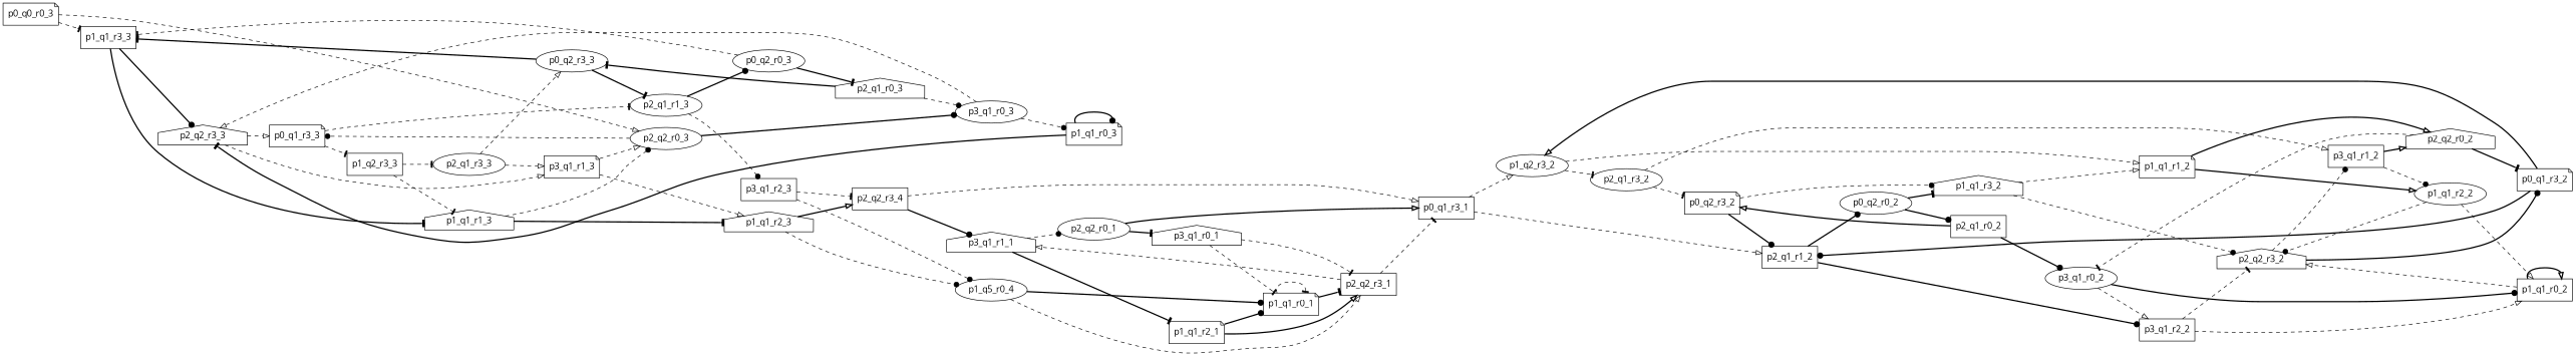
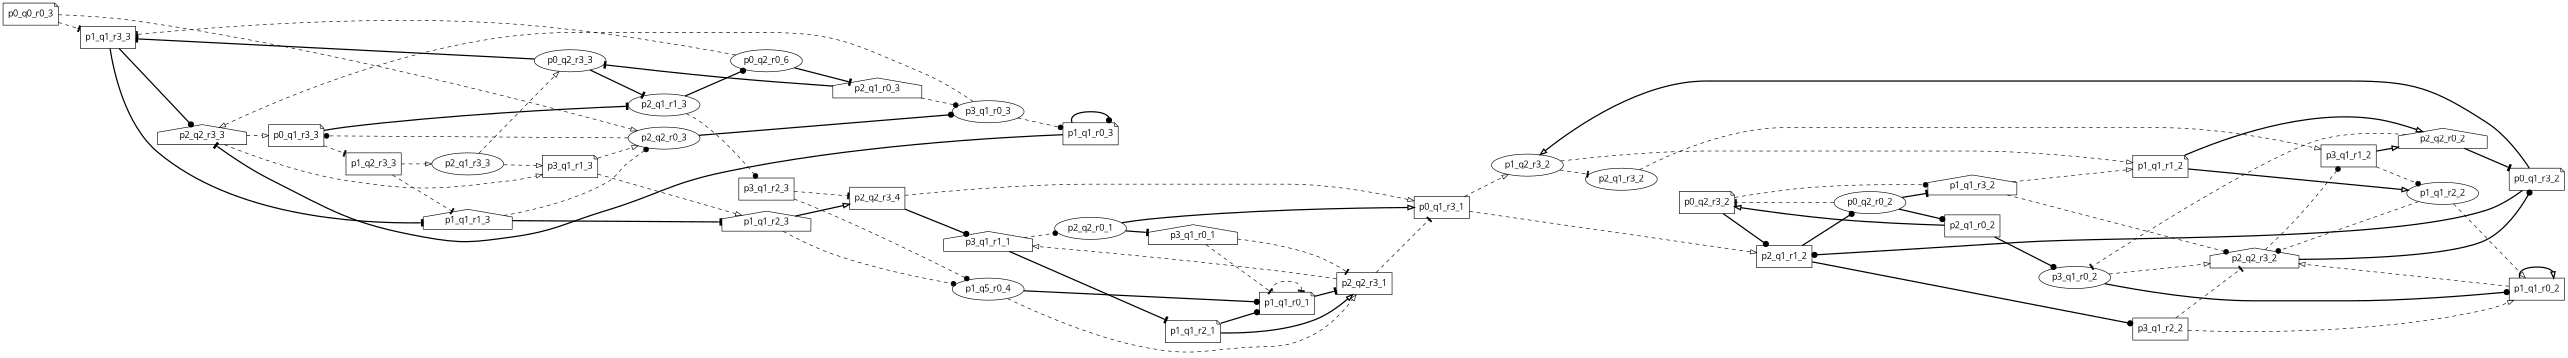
  digraph {
    fontname="Open Sans"
    rankdir=LR
    node [fontname="Open Sans" shape=ellipse]
    edge [arrowhead=onormal fontname="Open Sans" style=dashed]
    p0_q0_r0_3 [shape=note]
    p1_q1_r3_3 [shape=box]
    p2_q2_r0_3
    p2_q2_r3_3 [shape=house]
    p1_q1_r1_3 [shape=house]
    p0_q1_r3_3 [shape=note]
    p3_q1_r0_3
    p3_q1_r1_3 [shape=note]
    p1_q1_r2_3 [shape=house]
    p1_q2_r3_3 [shape=box]
    p2_q1_r1_3
    p1_q1_r0_3 [shape=note]
    p2_q2_r3_4 [shape=box]
    n14 [label=p1_q5_r0_4]
    p2_q1_r3_3
-   p0_q2_r0_3
+   p0_q2_r0_3 [label=p0_q2_r0_6]
    p3_q1_r2_3 [shape=box]
    p0_q1_r3_1 [shape=box]
    p3_q1_r1_1 [shape=house]
    p2_q2_r3_1 [shape=box]
    p1_q1_r0_1 [shape=note]
    p0_q2_r3_3
    p2_q1_r0_3 [shape=house]
    p1_q2_r3_2
    p2_q1_r1_2 [shape=box]
    p2_q2_r0_1
    p1_q1_r2_1 [shape=note]
    p2_q1_r3_2
    p1_q1_r1_2 [shape=note]
    p0_q2_r0_2
    p3_q1_r2_2 [shape=box]
    p3_q1_r0_1 [shape=house]
    p0_q2_r3_2 [shape=note]
    p3_q1_r1_2 [shape=box]
    p2_q2_r0_2 [shape=house]
    p1_q1_r2_2
    p1_q1_r3_2 [shape=house]
    p2_q1_r0_2 [shape=box]
    p2_q2_r3_2 [shape=house]
    p1_q1_r0_2 [shape=box]
    p0_q1_r3_2 [shape=note]
    p3_q1_r0_2
    p0_q0_r0_3 -> p1_q1_r3_3 [arrowhead=tee]
    p0_q0_r0_3 -> p2_q2_r0_3
    p1_q1_r3_3 -> p2_q2_r3_3 [arrowhead=dot style=bold]
    p1_q1_r3_3 -> p1_q1_r1_3 [arrowhead=tee style=bold]
    p2_q2_r0_3 -> p0_q1_r3_3 [arrowhead=dot]
    p2_q2_r0_3 -> p3_q1_r0_3 [arrowhead=dot style=bold]
    p2_q2_r3_3 -> p0_q1_r3_3
    p2_q2_r3_3 -> p3_q1_r1_3
    p1_q1_r1_3 -> p2_q2_r0_3 [arrowhead=dot]
    p1_q1_r1_3 -> p1_q1_r2_3 [arrowhead=tee style=bold]
    p0_q1_r3_3 -> p1_q2_r3_3 [arrowhead=tee]
-   p0_q1_r3_3 -> p2_q1_r1_3 [arrowhead=tee]
+   p0_q1_r3_3 -> p2_q1_r1_3 [arrowhead=tee style=bold]
    p3_q1_r0_3 -> p2_q2_r3_3
    p3_q1_r0_3 -> p1_q1_r0_3 [arrowhead=dot]
    p3_q1_r1_3 -> p2_q2_r0_3
    p3_q1_r1_3 -> p1_q1_r2_3
    p1_q1_r2_3 -> p2_q2_r3_4 [style=bold]
    p1_q1_r2_3 -> n14 [arrowhead=dot]
    p1_q2_r3_3 -> p1_q1_r1_3 [arrowhead=tee]
-   p1_q2_r3_3 -> p2_q1_r3_3 [arrowhead=tee]
+   p1_q2_r3_3 -> p2_q1_r3_3
    p2_q1_r1_3 -> p0_q2_r0_3 [arrowhead=dot style=bold]
    p2_q1_r1_3 -> p3_q1_r2_3 [arrowhead=dot]
    p1_q1_r0_3 -> p2_q2_r3_3 [arrowhead=tee style=bold]
    p1_q1_r0_3 -> p1_q1_r0_3 [arrowhead=dot style=bold]
    p2_q2_r3_4 -> p0_q1_r3_1
    p2_q2_r3_4 -> p3_q1_r1_1 [arrowhead=dot style=bold]
    n14 -> p2_q2_r3_1
    n14 -> p1_q1_r0_1 [arrowhead=dot style=bold]
    p2_q1_r3_3 -> p3_q1_r1_3
    p2_q1_r3_3 -> p0_q2_r3_3
    p0_q2_r0_3 -> p1_q1_r3_3 [arrowhead=tee]
    p0_q2_r0_3 -> p2_q1_r0_3 [arrowhead=tee style=bold]
    p3_q1_r2_3 -> p2_q2_r3_4 [arrowhead=tee]
    p3_q1_r2_3 -> n14 [arrowhead=dot]
    p0_q1_r3_1 -> p1_q2_r3_2
    p0_q1_r3_1 -> p2_q1_r1_2
    p3_q1_r1_1 -> p2_q2_r0_1 [arrowhead=dot]
    p3_q1_r1_1 -> p1_q1_r2_1 [arrowhead=tee style=bold]
    p2_q2_r3_1 -> p0_q1_r3_1 [arrowhead=tee]
    p2_q2_r3_1 -> p3_q1_r1_1
    p1_q1_r0_1 -> p2_q2_r3_1 [arrowhead=tee style=bold]
    p1_q1_r0_1 -> p1_q1_r0_1 [arrowhead=tee]
    p0_q2_r3_3 -> p1_q1_r3_3 [arrowhead=tee style=bold]
    p0_q2_r3_3 -> p2_q1_r1_3 [arrowhead=tee style=bold]
    p2_q1_r0_3 -> p3_q1_r0_3 [arrowhead=dot]
    p2_q1_r0_3 -> p0_q2_r3_3 [arrowhead=tee style=bold]
    p1_q2_r3_2 -> p2_q1_r3_2 [arrowhead=tee]
    p1_q2_r3_2 -> p1_q1_r1_2
    p2_q1_r1_2 -> p0_q2_r0_2 [arrowhead=dot style=bold]
    p2_q1_r1_2 -> p3_q1_r2_2 [arrowhead=dot style=bold]
    p2_q2_r0_1 -> p0_q1_r3_1 [style=bold]
    p2_q2_r0_1 -> p3_q1_r0_1 [arrowhead=tee style=bold]
    p1_q1_r2_1 -> p2_q2_r3_1 [style=bold]
    p1_q1_r2_1 -> p1_q1_r0_1 [arrowhead=dot style=bold]
-   p2_q1_r3_2 -> p0_q2_r3_2 [arrowhead=tee]
+   p0_q2_r0_2 -> p0_q2_r3_2 [arrowhead=tee]
    p2_q1_r3_2 -> p3_q1_r1_2
    p1_q1_r1_2 -> p2_q2_r0_2 [style=bold]
    p1_q1_r1_2 -> p1_q1_r2_2 [style=bold]
    p0_q2_r0_2 -> p1_q1_r3_2 [arrowhead=tee style=bold]
    p0_q2_r0_2 -> p2_q1_r0_2 [arrowhead=dot style=bold]
    p3_q1_r2_2 -> p2_q2_r3_2 [arrowhead=tee]
    p3_q1_r2_2 -> p1_q1_r0_2
    p3_q1_r0_1 -> p2_q2_r3_1 [arrowhead=tee]
    p3_q1_r0_1 -> p1_q1_r0_1 [arrowhead=tee]
    p0_q2_r3_2 -> p2_q1_r1_2 [arrowhead=dot style=bold]
    p0_q2_r3_2 -> p1_q1_r3_2 [arrowhead=dot]
    p3_q1_r1_2 -> p2_q2_r0_2 [style=bold]
    p3_q1_r1_2 -> p1_q1_r2_2 [arrowhead=dot]
    p2_q2_r0_2 -> p0_q1_r3_2 [arrowhead=tee style=bold]
    p2_q2_r0_2 -> p3_q1_r0_2 [arrowhead=tee]
    p1_q1_r2_2 -> p2_q2_r3_2 [arrowhead=dot]
    p1_q1_r2_2 -> p1_q1_r0_2
    p1_q1_r3_2 -> p1_q1_r1_2
    p1_q1_r3_2 -> p2_q2_r3_2 [arrowhead=dot]
    p2_q1_r0_2 -> p0_q2_r3_2 [style=bold]
    p2_q1_r0_2 -> p3_q1_r0_2 [arrowhead=dot style=bold]
    p2_q2_r3_2 -> p3_q1_r1_2 [arrowhead=dot]
    p2_q2_r3_2 -> p0_q1_r3_2 [arrowhead=dot style=bold]
    p1_q1_r0_2 -> p2_q2_r3_2
    p1_q1_r0_2 -> p1_q1_r0_2 [style=bold]
    p0_q1_r3_2 -> p1_q2_r3_2 [style=bold]
    p0_q1_r3_2 -> p2_q1_r1_2 [arrowhead=dot style=bold]
-   p3_q1_r0_2 -> p3_q1_r2_2
+   p3_q1_r0_2 -> p2_q2_r3_2
    p3_q1_r0_2 -> p1_q1_r0_2 [arrowhead=dot style=bold]
  }
